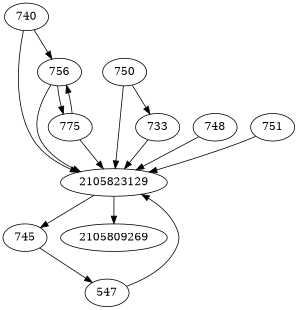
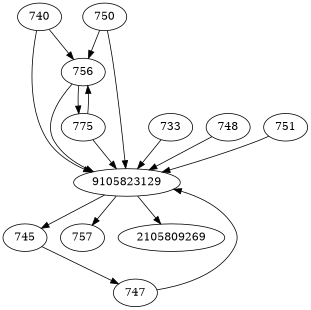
  strict digraph {
    740
-   2105823129
+   2105823129 [label=9105823129]
    756
    745
+   757
    2105809269
    n7 [label=733]
-   747 [label=547]
+   747
    n9 [label=748]
    751
    n11 [label=750]
    n12 [label=775]
    740 -> 2105823129
    740 -> 756
    2105823129 -> 745
+   2105823129 -> 757
    2105823129 -> 2105809269
    756 -> 2105823129
    756 -> n12
    745 -> 747
    n7 -> 2105823129
    747 -> 2105823129
    n9 -> 2105823129
    751 -> 2105823129
    n11 -> 2105823129
-   n11 -> n7
+   n11 -> 756
    n12 -> 2105823129
    n12 -> 756
  }
